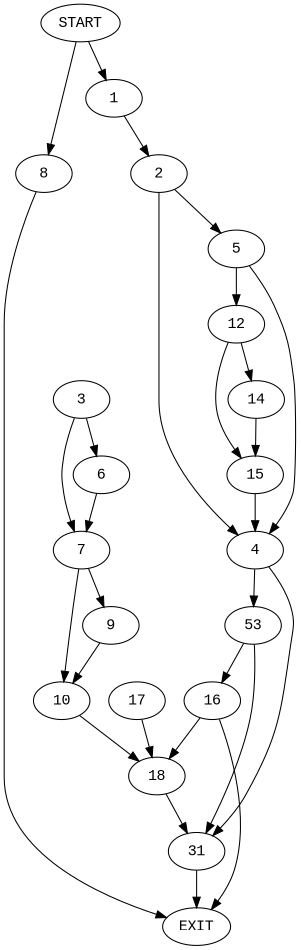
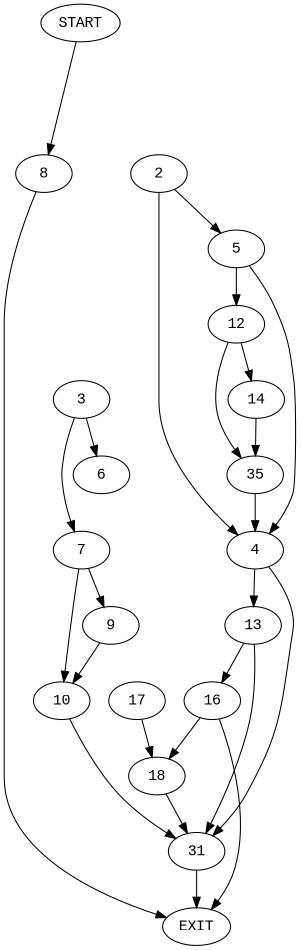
  digraph {
    fontname="Liberation Mono"
    node [fontname="Liberation Mono"]
    edge [fontname="Liberation Mono"]
    n1 [label=START]
-   1
    8
    2
    n5 [label=EXIT]
    4
    5
    3
    6
    7
    n11 [label=31]
-   13 [label=53]
+   13
    12
    9
    10
    16
    14
-   15
+   15 [label=35]
    18
    17
-   n1 -> 1
    n1 -> 8
-   1 -> 2
    8 -> n5
    2 -> 4
    2 -> 5
    4 -> n11
    4 -> 13
    5 -> 4
    5 -> 12
    3 -> 6
    3 -> 7
-   6 -> 7
    7 -> 9
    7 -> 10
    n11 -> n5
    13 -> n11
    13 -> 16
    12 -> 14
    12 -> 15
    9 -> 10
-   10 -> 18
+   10 -> n11
    16 -> n5
    16 -> 18
    14 -> 15
    15 -> 4
    18 -> n11
    17 -> 18
  }
